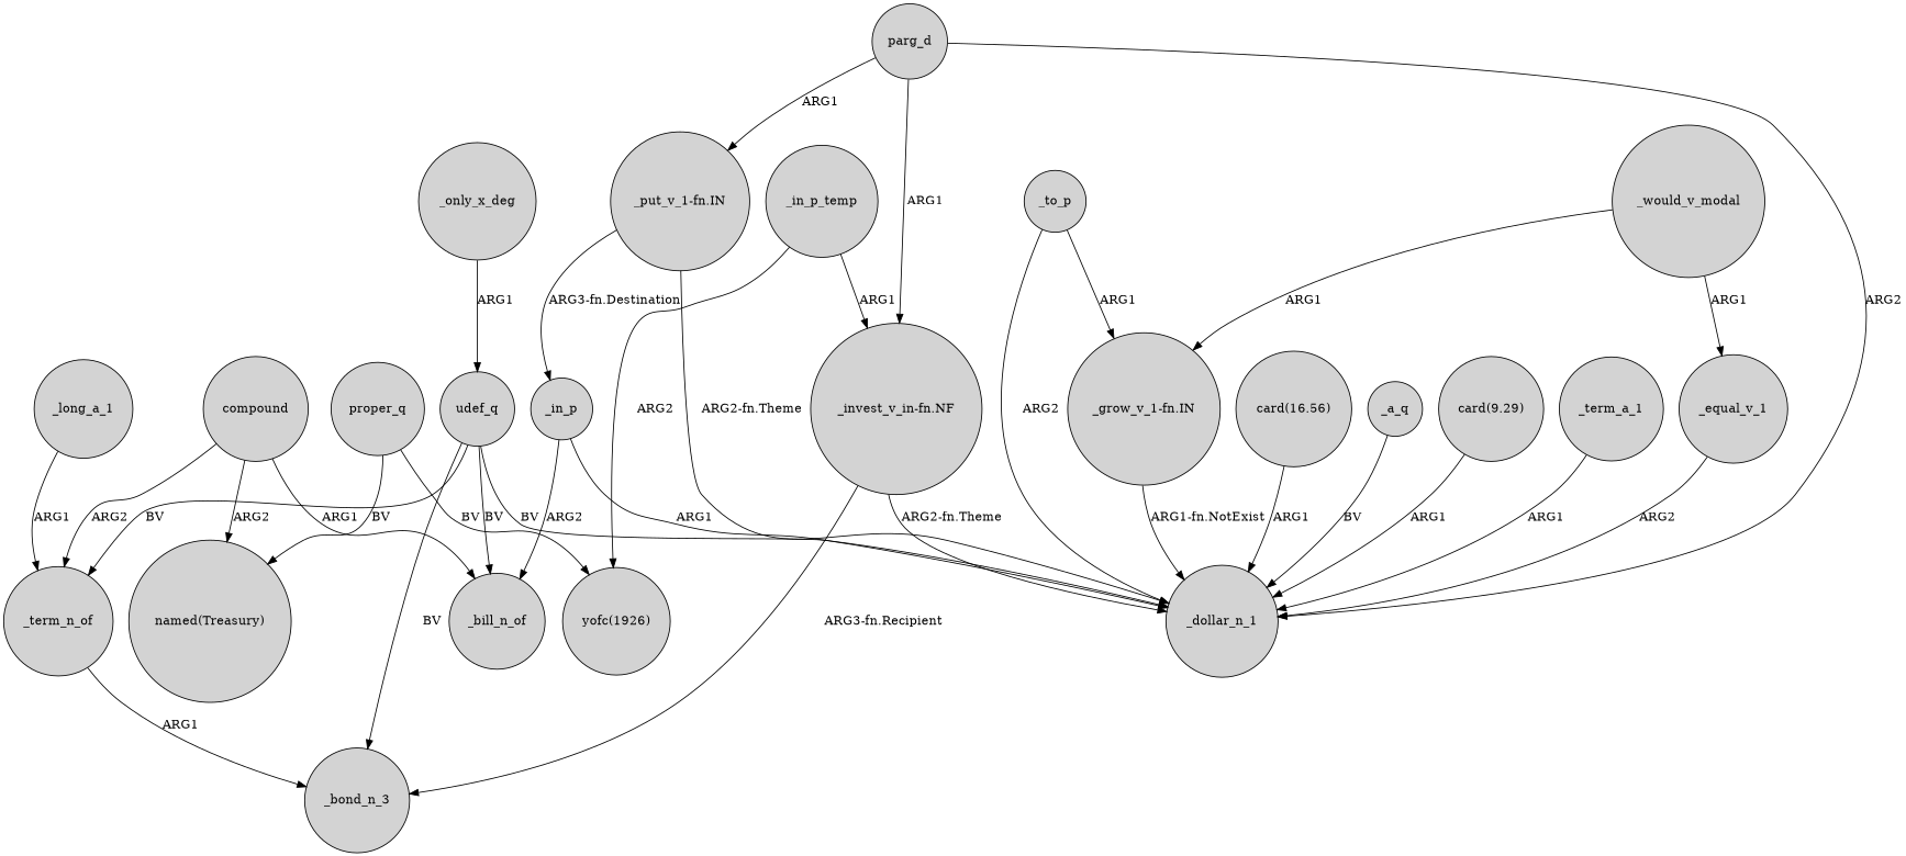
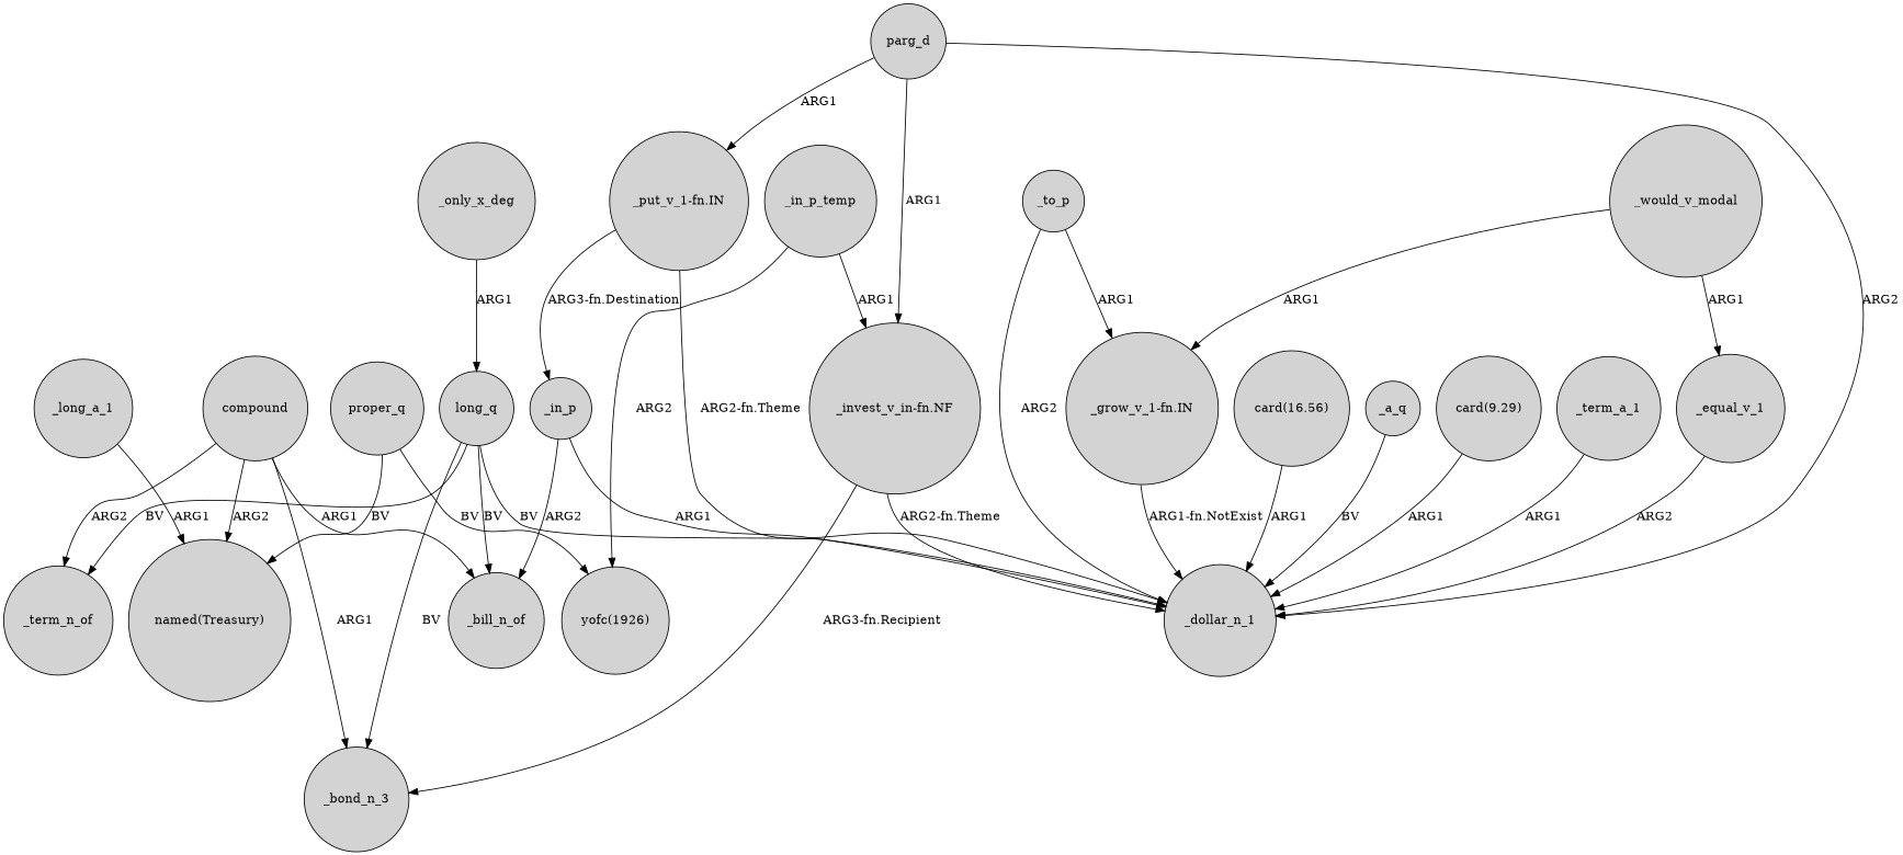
  digraph {
    node [shape=circle style=filled]
    _only_x_deg
-   udef_q
+   udef_q [label=long_q]
    _dollar_n_1
    _bill_n_of
    _term_n_of
    n6 [label=_bond_n_3]
    parg_d
    "_put_v_1-fn.IN"
    "_invest_v_in-fn.NF"
    _in_p
    compound
    "named(Treasury)"
    proper_q
    "yofc(1926)"
    _to_p
    "_grow_v_1-fn.IN"
    _equal_v_1
    "card(16.56)"
    _in_p_temp
    _a_q
    "card(9.29)"
    n22 [label=_term_a_1]
    _would_v_modal
    _long_a_1
    _only_x_deg -> udef_q [label=ARG1]
    udef_q -> _dollar_n_1 [label=BV]
    udef_q -> _bill_n_of [label=BV]
    udef_q -> _term_n_of [label=BV]
    udef_q -> n6 [label=BV]
    parg_d -> _dollar_n_1 [label=ARG2]
    parg_d -> "_put_v_1-fn.IN" [label=ARG1]
    parg_d -> "_invest_v_in-fn.NF" [label=ARG1]
    "_put_v_1-fn.IN" -> _dollar_n_1 [label="ARG2-fn.Theme"]
    "_put_v_1-fn.IN" -> _in_p [label="ARG3-fn.Destination"]
    "_invest_v_in-fn.NF" -> _dollar_n_1 [label="ARG2-fn.Theme"]
    "_invest_v_in-fn.NF" -> n6 [label="ARG3-fn.Recipient"]
    _in_p -> _dollar_n_1 [label=ARG1]
    _in_p -> _bill_n_of [label=ARG2]
    compound -> _bill_n_of [label=ARG1]
    compound -> _term_n_of [label=ARG2]
-   _term_n_of -> n6 [label=ARG1]
+   compound -> n6 [label=ARG1]
    compound -> "named(Treasury)" [label=ARG2]
    proper_q -> "named(Treasury)" [label=BV]
    proper_q -> "yofc(1926)" [label=BV]
    _to_p -> _dollar_n_1 [label=ARG2]
    _to_p -> "_grow_v_1-fn.IN" [label=ARG1]
    "_grow_v_1-fn.IN" -> _dollar_n_1 [label="ARG1-fn.NotExist"]
    _equal_v_1 -> _dollar_n_1 [label=ARG2]
    "card(16.56)" -> _dollar_n_1 [label=ARG1]
    _in_p_temp -> "_invest_v_in-fn.NF" [label=ARG1]
    _in_p_temp -> "yofc(1926)" [label=ARG2]
    _a_q -> _dollar_n_1 [label=BV]
    "card(9.29)" -> _dollar_n_1 [label=ARG1]
    n22 -> _dollar_n_1 [label=ARG1]
    _would_v_modal -> "_grow_v_1-fn.IN" [label=ARG1]
    _would_v_modal -> _equal_v_1 [label=ARG1]
-   _long_a_1 -> _term_n_of [label=ARG1]
+   _long_a_1 -> "named(Treasury)" [label=ARG1]
  }
